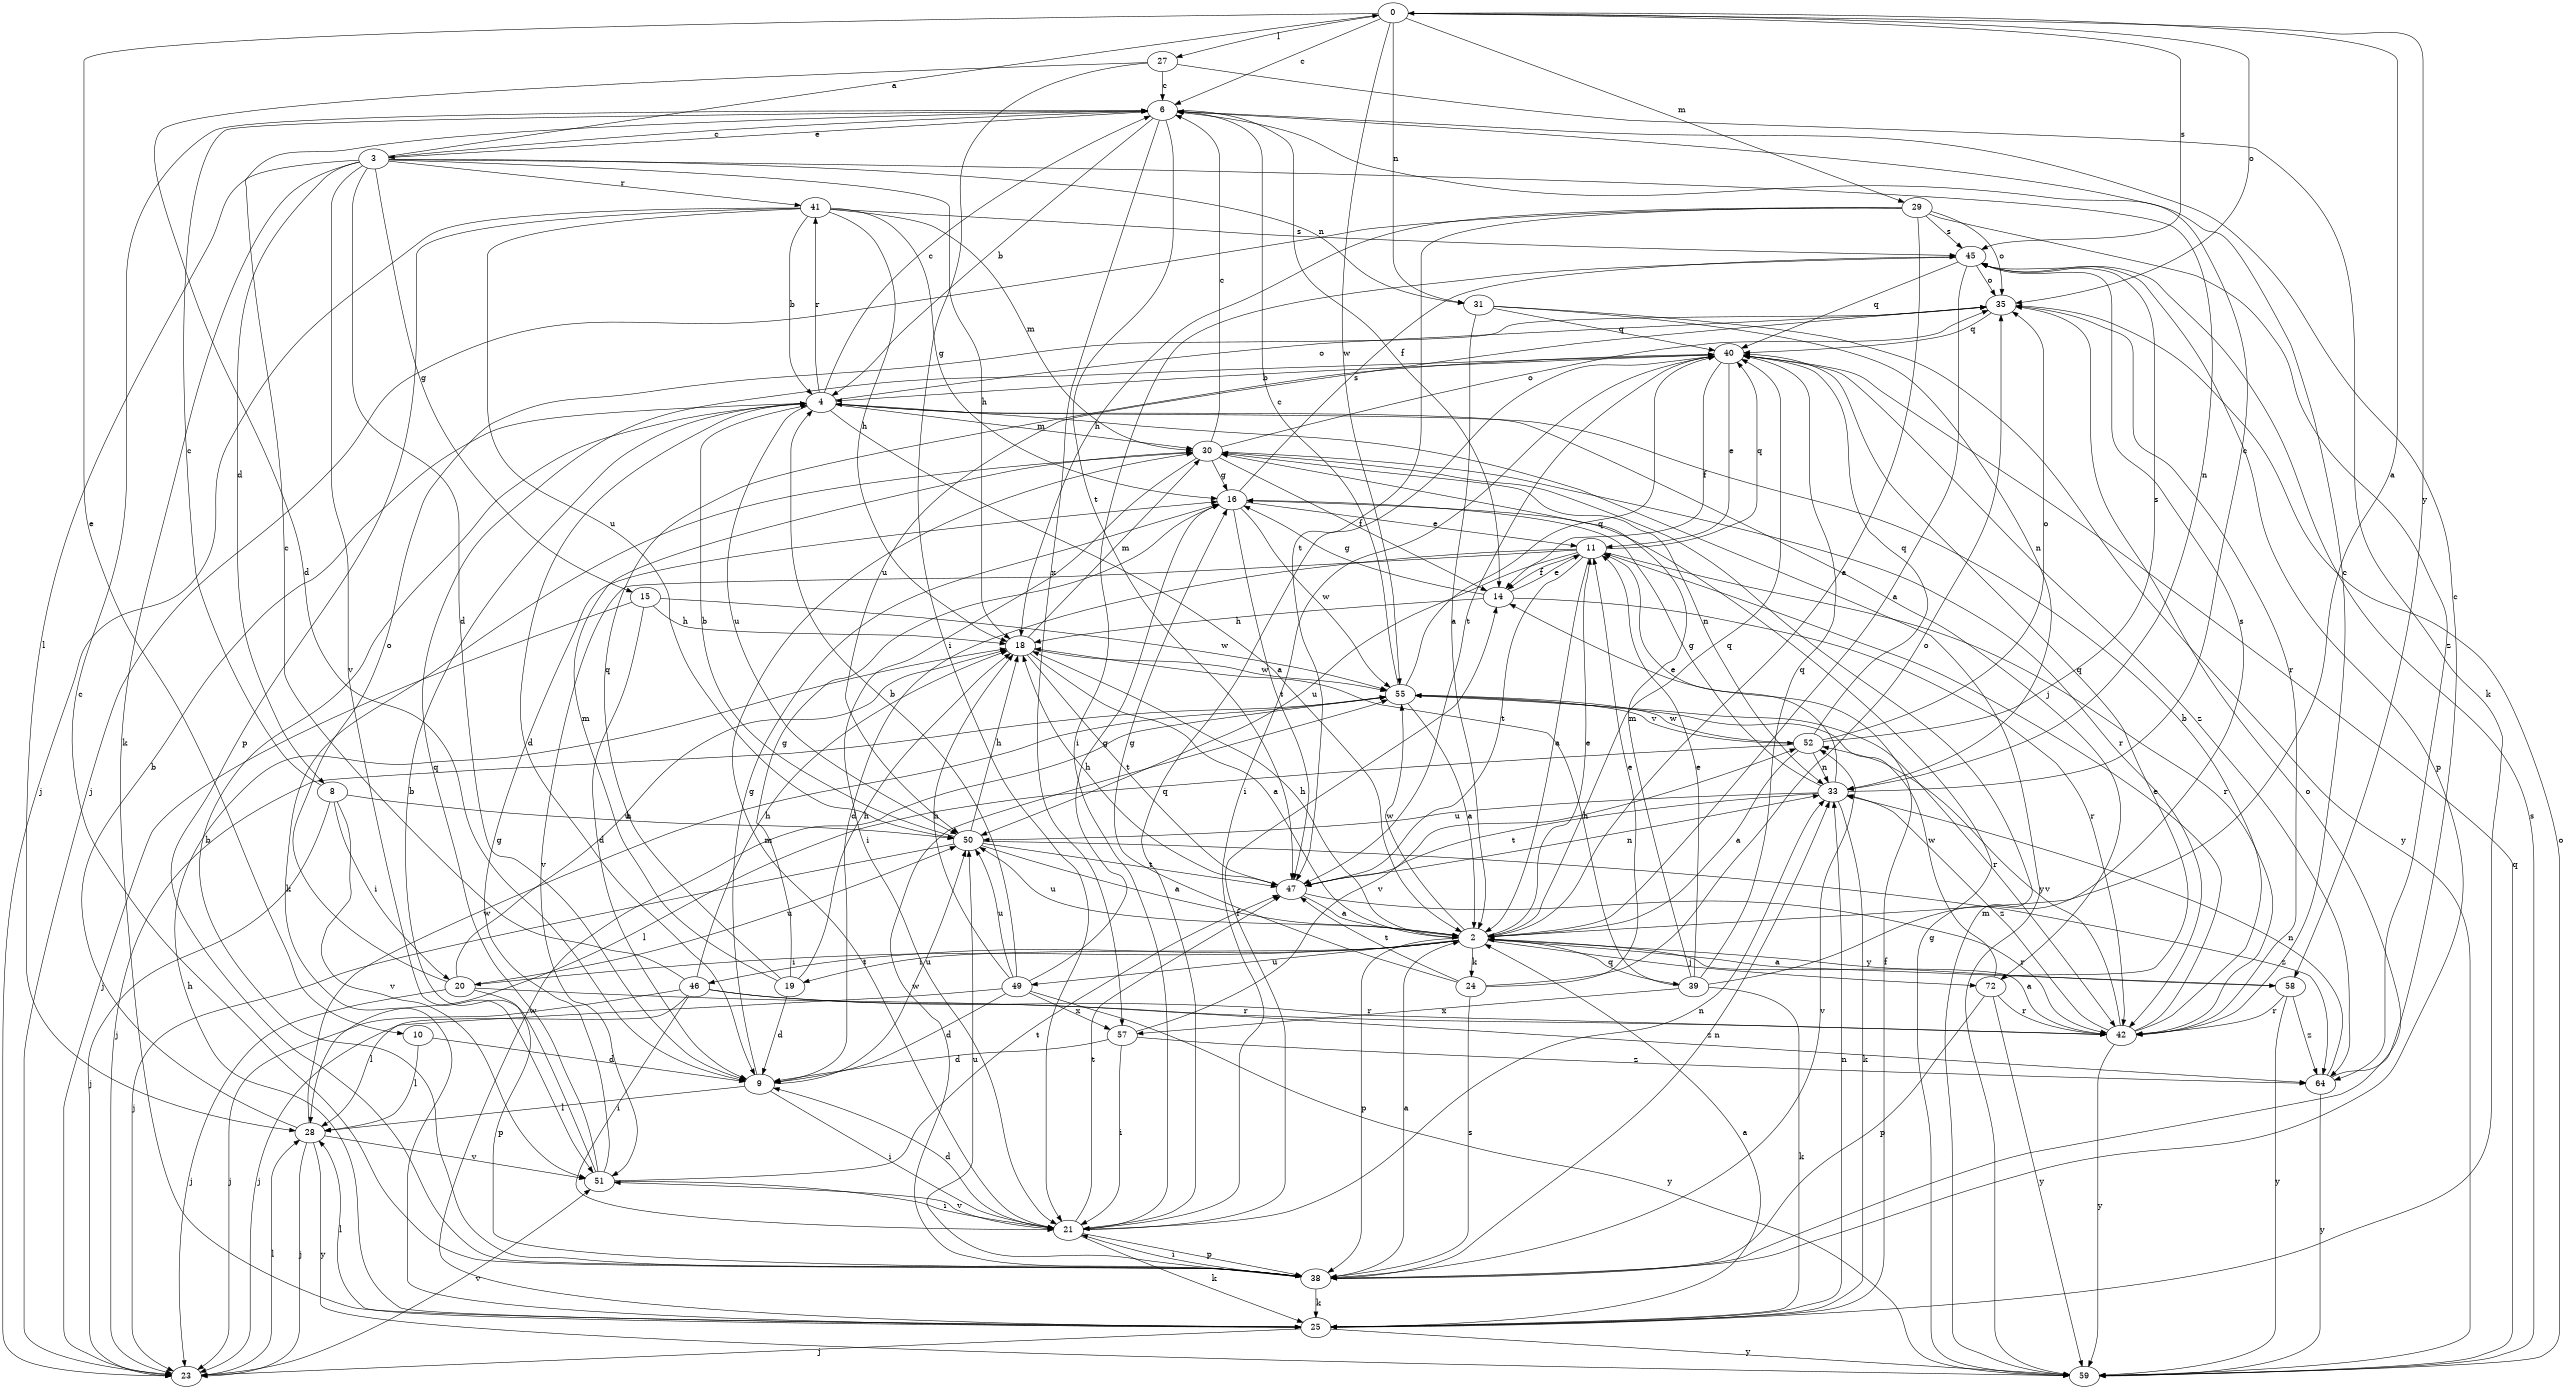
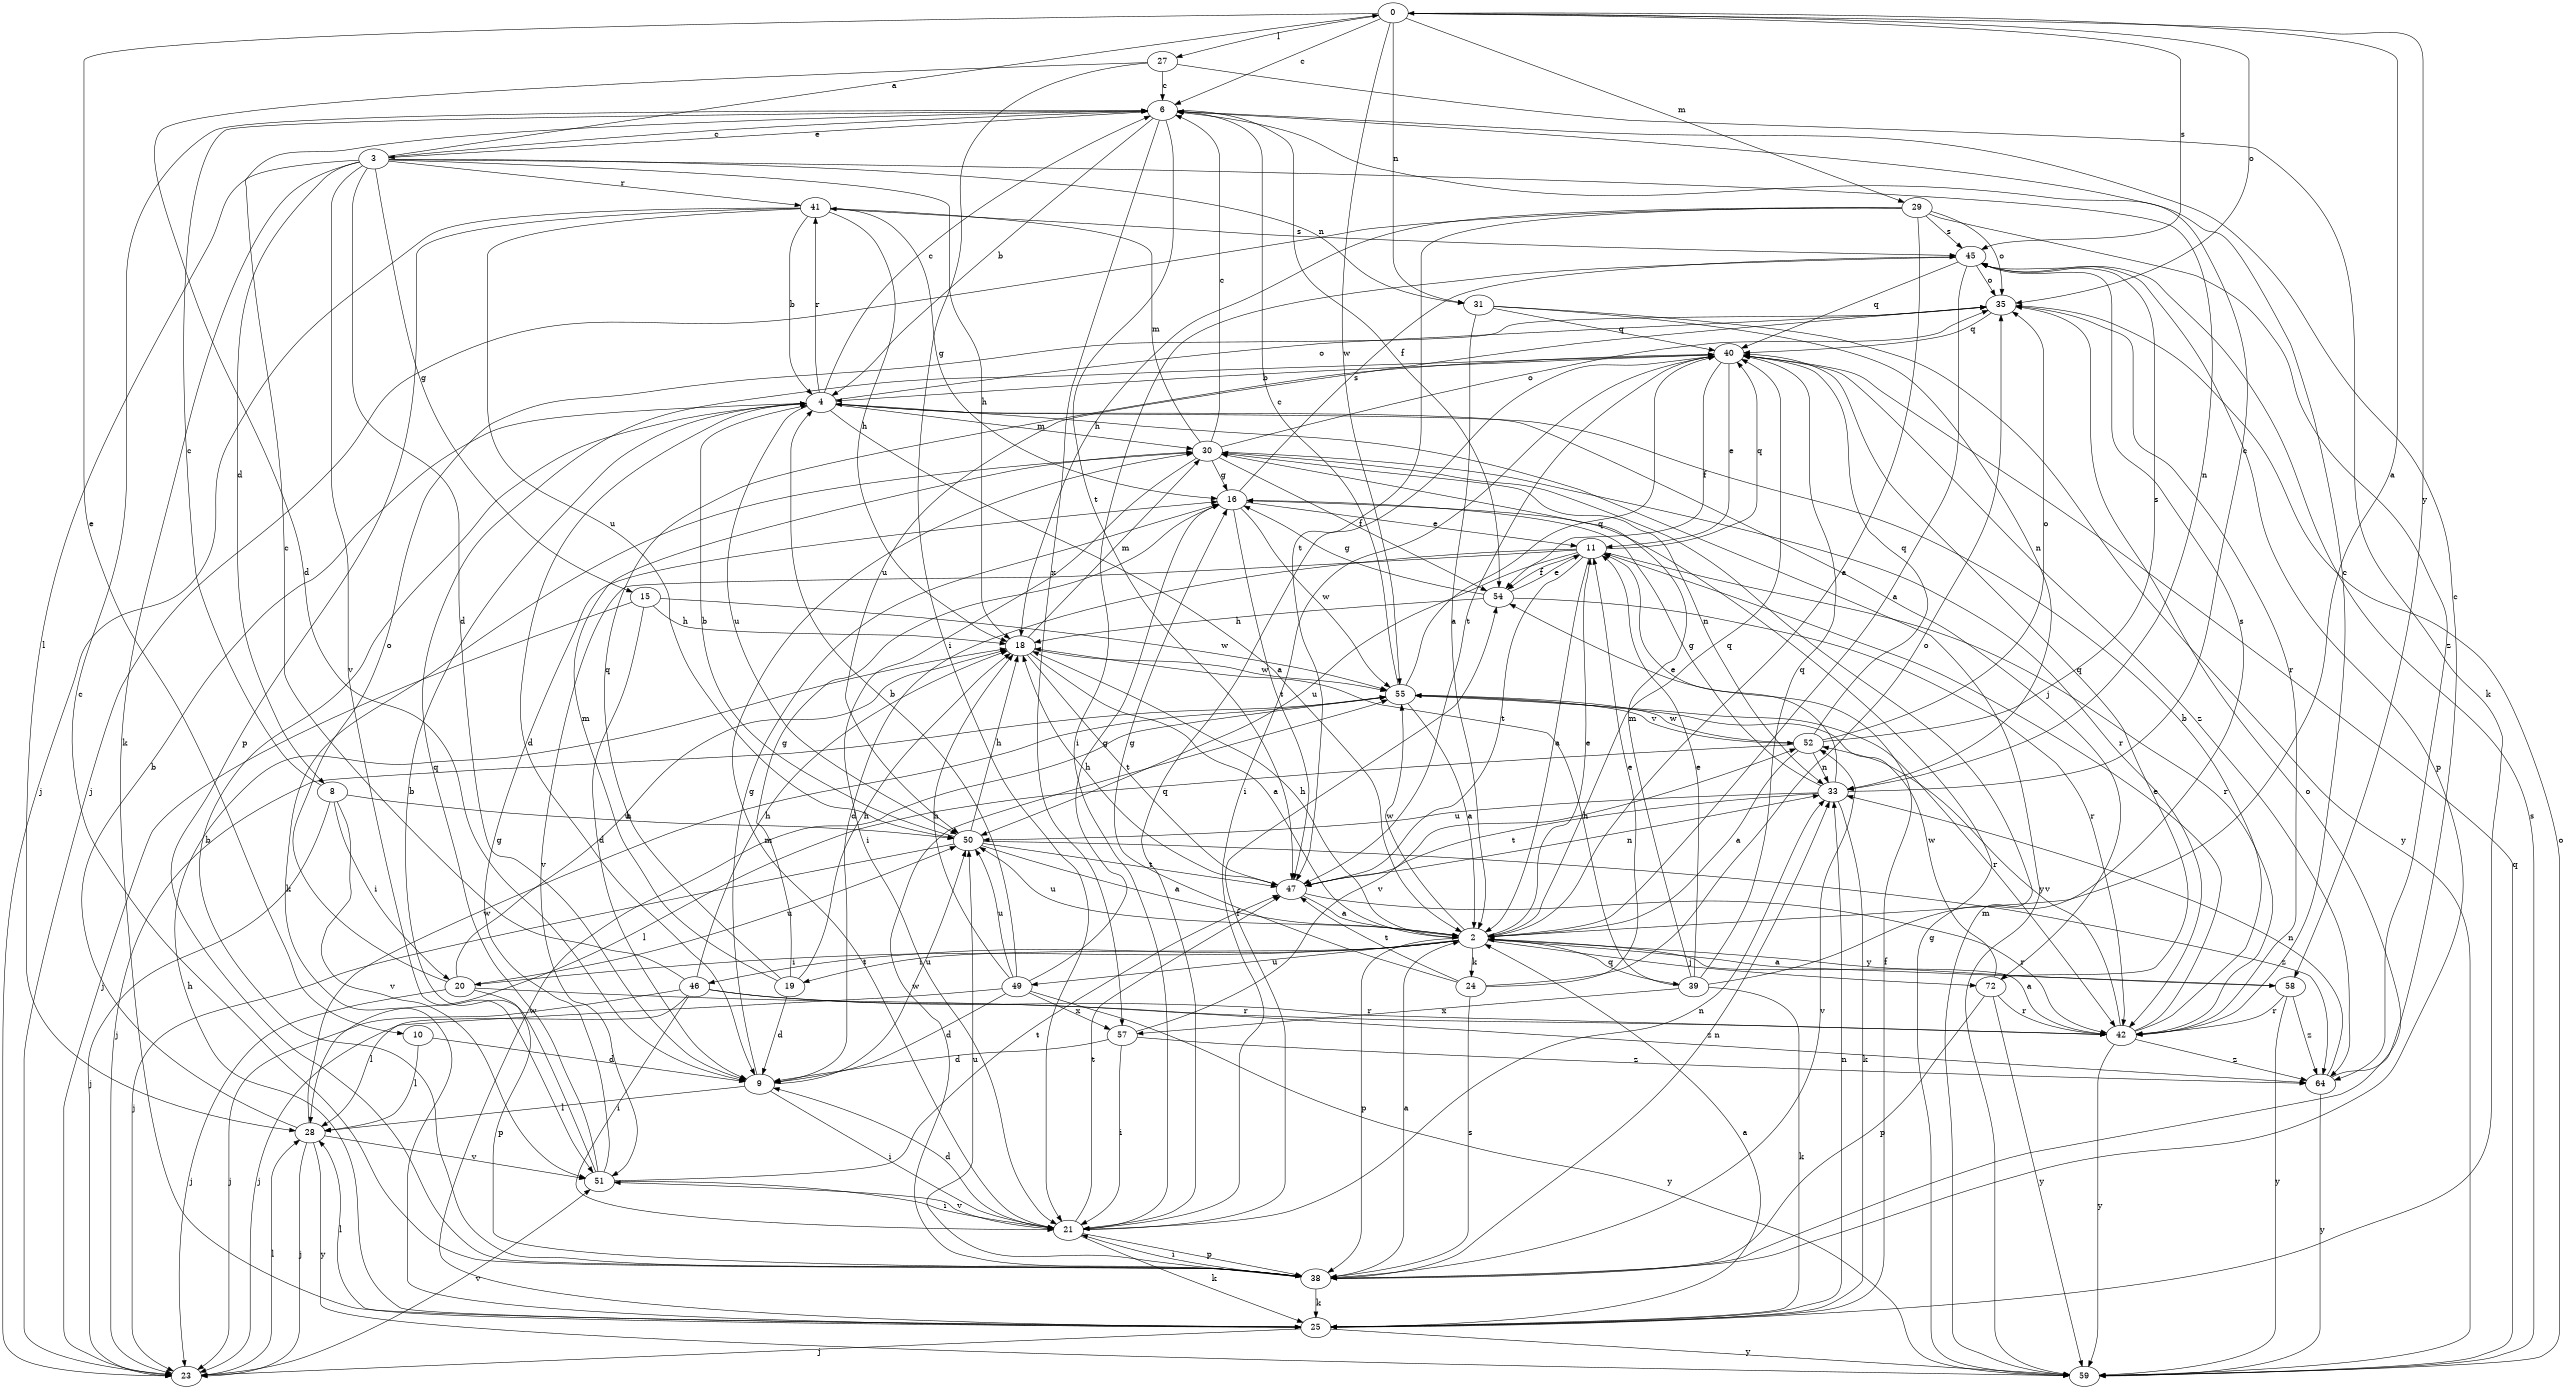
  strict digraph {
    0
    6
    10
    27
    29
    31
    35
    45
    55
    58
    3
    4
-   14
+   14 [label=54]
    47
    57
    9
    28
    25
    21
    2
    18
    23
    64
    40
    33
    59
    50
    42
    38
    52
    11
    19
    20
    n34 [label=72]
    24
    39
    46
    49
    51
    30
    16
    8
    15
    41
    0 -> 6 [label=c]
    0 -> 10 [label=e]
    0 -> 27 [label=l]
    0 -> 29 [label=m]
    0 -> 31 [label=n]
    0 -> 35 [label=o]
    0 -> 45 [label=s]
    0 -> 55 [label=w]
    0 -> 58 [label=y]
    6 -> 3 [label=e]
    6 -> 4 [label=b]
    6 -> 14 [label=f]
    6 -> 47 [label=t]
    6 -> 57 [label=x]
    10 -> 9 [label=d]
    10 -> 28 [label=l]
    27 -> 6 [label=c]
    27 -> 9 [label=d]
    27 -> 25 [label=k]
    27 -> 21 [label=i]
    29 -> 35 [label=o]
    29 -> 45 [label=s]
    29 -> 47 [label=t]
    29 -> 2 [label=a]
    29 -> 18 [label=h]
    29 -> 23 [label=j]
    29 -> 64 [label=z]
    31 -> 2 [label=a]
    31 -> 40 [label=q]
    31 -> 33 [label=n]
    31 -> 59 [label=y]
    35 -> 40 [label=q]
    35 -> 50 [label=u]
    35 -> 42 [label=r]
    45 -> 35 [label=o]
    45 -> 21 [label=i]
    45 -> 2 [label=a]
    45 -> 40 [label=q]
    45 -> 38 [label=p]
    55 -> 6 [label=c]
    55 -> 2 [label=a]
    55 -> 23 [label=j]
    55 -> 40 [label=q]
    55 -> 42 [label=r]
    55 -> 52 [label=v]
    58 -> 2 [label=a]
    58 -> 64 [label=z]
    58 -> 59 [label=y]
    58 -> 42 [label=r]
    3 -> 0 [label=a]
    3 -> 6 [label=c]
    3 -> 31 [label=n]
    3 -> 9 [label=d]
    3 -> 28 [label=l]
    3 -> 25 [label=k]
    3 -> 18 [label=h]
    3 -> 33 [label=n]
    3 -> 51 [label=v]
    3 -> 8 [label=d]
    3 -> 15 [label=g]
    3 -> 41 [label=r]
    4 -> 6 [label=c]
    4 -> 35 [label=o]
    4 -> 9 [label=d]
    4 -> 2 [label=a]
    4 -> 59 [label=y]
    4 -> 50 [label=u]
    4 -> n34 [label=j]
    4 -> 30 [label=m]
    4 -> 41 [label=r]
    14 -> 18 [label=h]
    14 -> 42 [label=r]
    14 -> 11 [label=e]
    14 -> 16 [label=g]
    47 -> 2 [label=a]
    47 -> 18 [label=h]
    47 -> 33 [label=n]
    47 -> 42 [label=r]
    57 -> 9 [label=d]
    57 -> 21 [label=i]
    57 -> 64 [label=z]
    57 -> 52 [label=v]
    9 -> 28 [label=l]
    9 -> 21 [label=i]
    9 -> 50 [label=u]
    9 -> 16 [label=g]
    28 -> 55 [label=w]
    28 -> 4 [label=b]
    28 -> 23 [label=j]
    28 -> 59 [label=y]
    28 -> 51 [label=v]
    25 -> 55 [label=w]
    25 -> 14 [label=f]
    25 -> 28 [label=l]
    25 -> 2 [label=a]
    25 -> 18 [label=h]
    25 -> 23 [label=j]
    25 -> 33 [label=n]
    25 -> 59 [label=y]
    21 -> 14 [label=f]
    21 -> 47 [label=t]
    21 -> 9 [label=d]
    21 -> 25 [label=k]
    21 -> 40 [label=q]
    21 -> 33 [label=n]
    21 -> 38 [label=p]
    21 -> 51 [label=v]
    21 -> 30 [label=m]
    2 -> 0 [label=a]
    2 -> 55 [label=w]
    2 -> 58 [label=y]
    2 -> 18 [label=h]
    2 -> 40 [label=q]
    2 -> 50 [label=u]
    2 -> 38 [label=p]
    2 -> 11 [label=e]
    2 -> 19 [label=i]
    2 -> 20 [label=i]
    2 -> n34 [label=j]
    2 -> 24 [label=k]
    2 -> 39 [label=q]
    2 -> 46 [label=t]
    2 -> 49 [label=u]
    18 -> 55 [label=w]
    18 -> 47 [label=t]
    18 -> 2 [label=a]
    18 -> 30 [label=m]
    23 -> 28 [label=l]
    23 -> 51 [label=v]
    64 -> 6 [label=c]
    64 -> 33 [label=n]
    64 -> 59 [label=y]
    40 -> 4 [label=b]
    40 -> 14 [label=f]
    40 -> 47 [label=t]
    40 -> 21 [label=i]
    40 -> 64 [label=z]
    40 -> 11 [label=e]
    33 -> 6 [label=c]
    33 -> 47 [label=t]
    33 -> 25 [label=k]
    33 -> 50 [label=u]
    33 -> 11 [label=e]
    33 -> 16 [label=g]
    59 -> 35 [label=o]
    59 -> 45 [label=s]
    59 -> 40 [label=q]
    59 -> 30 [label=m]
    59 -> 16 [label=g]
    50 -> 4 [label=b]
    50 -> 47 [label=t]
    50 -> 2 [label=a]
    50 -> 18 [label=h]
    50 -> 23 [label=j]
    50 -> 64 [label=z]
    42 -> 6 [label=c]
    42 -> 4 [label=b]
    42 -> 2 [label=a]
-   42 -> 33 [label=z]
+   42 -> 64 [label=z]
    42 -> 59 [label=y]
    42 -> 52 [label=v]
    42 -> 11 [label=e]
    38 -> 6 [label=c]
    38 -> 35 [label=o]
    38 -> 55 [label=w]
    38 -> 4 [label=b]
    38 -> 25 [label=k]
    38 -> 21 [label=i]
    38 -> 2 [label=a]
    38 -> 33 [label=n]
    38 -> 50 [label=u]
    38 -> 52 [label=v]
    52 -> 35 [label=o]
    52 -> 45 [label=s]
    52 -> 55 [label=w]
    52 -> 28 [label=l]
    52 -> 2 [label=a]
    52 -> 40 [label=q]
    52 -> 33 [label=n]
    11 -> 14 [label=f]
    11 -> 47 [label=t]
    11 -> 9 [label=d]
    11 -> 2 [label=a]
    11 -> 40 [label=q]
    11 -> 50 [label=u]
    11 -> 42 [label=r]
    11 -> 51 [label=v]
    19 -> 9 [label=d]
    19 -> 18 [label=h]
    19 -> 40 [label=q]
    19 -> 30 [label=m]
    19 -> 16 [label=g]
    20 -> 35 [label=o]
    20 -> 18 [label=h]
    20 -> 23 [label=j]
    20 -> 50 [label=u]
    20 -> 42 [label=r]
    20 -> 38 [label=p]
    n34 -> 55 [label=w]
    n34 -> 40 [label=q]
    n34 -> 59 [label=y]
    n34 -> 42 [label=r]
    n34 -> 38 [label=p]
    24 -> 35 [label=o]
    24 -> 47 [label=t]
    24 -> 38 [label=s]
    24 -> 11 [label=e]
    24 -> 16 [label=g]
    39 -> 45 [label=s]
    39 -> 57 [label=x]
    39 -> 25 [label=k]
    39 -> 18 [label=h]
    39 -> 40 [label=q]
    39 -> 11 [label=e]
    39 -> 30 [label=m]
    46 -> 6 [label=c]
    46 -> 28 [label=l]
    46 -> 21 [label=i]
    46 -> 18 [label=h]
    46 -> 23 [label=j]
    46 -> 64 [label=z]
    46 -> 42 [label=r]
    49 -> 4 [label=b]
    49 -> 57 [label=x]
    49 -> 9 [label=d]
    49 -> 18 [label=h]
    49 -> 23 [label=j]
    49 -> 59 [label=y]
    49 -> 50 [label=u]
    49 -> 16 [label=g]
    51 -> 4 [label=b]
    51 -> 47 [label=t]
    51 -> 21 [label=i]
    51 -> 40 [label=q]
    51 -> 16 [label=g]
    30 -> 6 [label=c]
    30 -> 35 [label=o]
    30 -> 14 [label=f]
    30 -> 25 [label=k]
    30 -> 21 [label=i]
    30 -> 33 [label=n]
    30 -> 42 [label=r]
    30 -> 16 [label=g]
    16 -> 45 [label=s]
    16 -> 55 [label=w]
    16 -> 47 [label=t]
    16 -> 11 [label=e]
    8 -> 6 [label=c]
    8 -> 23 [label=j]
    8 -> 50 [label=u]
    8 -> 20 [label=i]
    8 -> 51 [label=v]
    15 -> 55 [label=w]
    15 -> 9 [label=d]
    15 -> 18 [label=h]
    15 -> 23 [label=j]
    41 -> 45 [label=s]
    41 -> 4 [label=b]
    41 -> 18 [label=h]
    41 -> 23 [label=j]
    41 -> 50 [label=u]
    41 -> 38 [label=p]
-   41 -> 30 [label=m]
+   30 -> 41 [label=m]
    41 -> 16 [label=g]
  }
